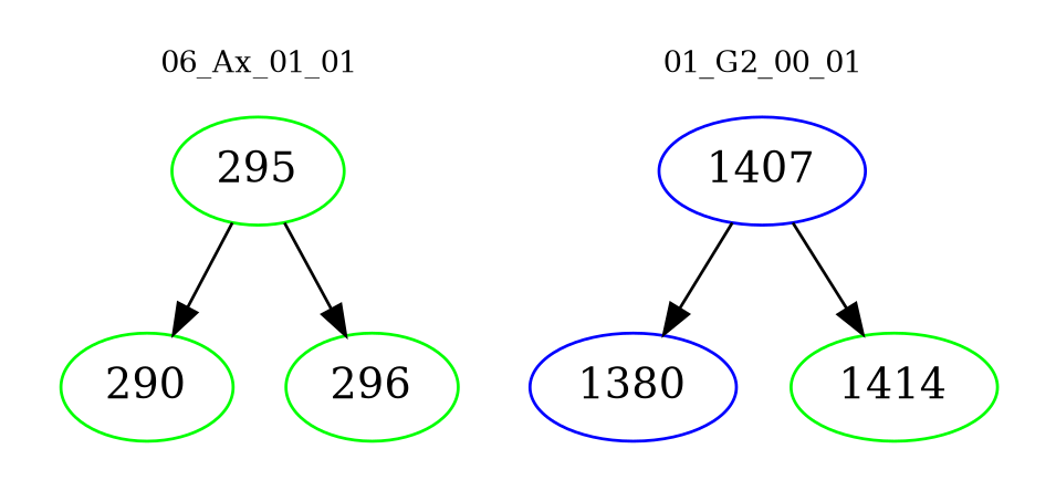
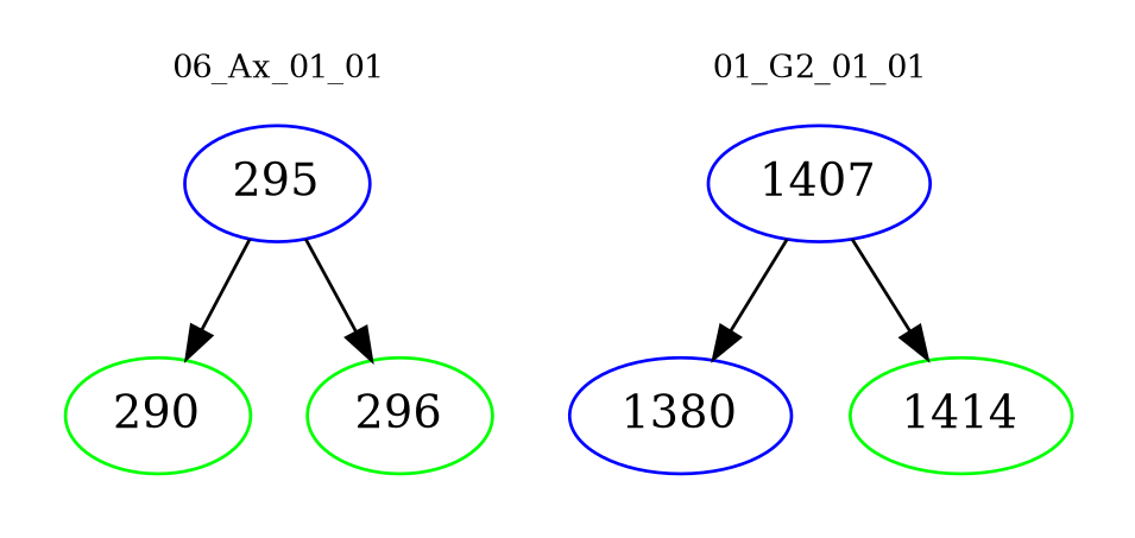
  digraph {
    node [color=blue]
    edge [color=black]
-   n1 [color=green label=295]
+   n1 [label=295]
    n2 [color=green label=290]
    n3 [color=green label=296]
    n4 [label=1407]
    n5 [label=1380]
    n6 [color=green label=1414]
    subgraph cluster_1 {
      color=white
      fontsize=10
      label="06_Ax_01_01"
      n1
      n2
      n3
    }
    subgraph cluster_2 {
      color=white
      fontsize=10
-     label="01_G2_00_01"
+     label="01_G2_01_01"
      n4
      n5
      n6
    }
    n1 -> n2
    n1 -> n3
    n4 -> n5
    n4 -> n6
  }
